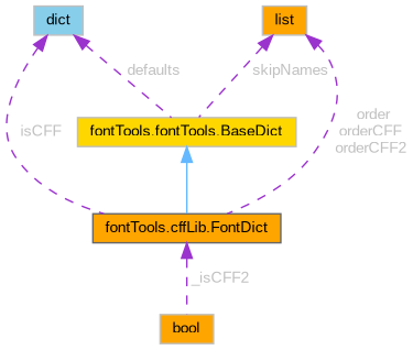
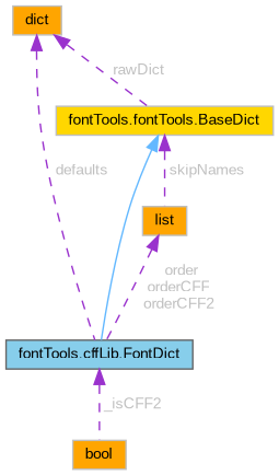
  digraph {
    fontname="Liberation Sans"
    node [color=grey75 fillcolor=skyblue fontname="Liberation Sans" fontsize=10 shape=box style=filled]
    edge [color=darkorchid3 dir=back fontcolor=grey fontname="Liberation Sans" fontsize=10 labelfontname=Helvetica labelfontsize=10 style=dashed]
-   n1 [color=gray40 fillcolor=orange fontcolor=black height=0.2 label="fontTools.cffLib.FontDict" width=0.4]
+   n1 [color=gray40 fontcolor=black height=0.2 label="fontTools.cffLib.FontDict" width=0.4]
    n2 [fillcolor=orange height=0.2 label=bool width=0.4]
    n3 [fillcolor=gold height=0.2 label="fontTools.fontTools.BaseDict" width=0.4]
-   n4 [height=0.2 label=dict width=0.4]
+   n4 [fillcolor=orange height=0.2 label=dict width=0.4]
    n5 [fillcolor=orange height=0.2 label=list width=0.4]
    n1 -> n2 [label=" _isCFF2"]
    n3 -> n1 [color=steelblue1 style=solid fontcolor=""]
-   n4 -> n1 [label=" isCFF"]
-   n4 -> n3 [label=" defaults"]
+   n4 -> n1 [label=" defaults"]
+   n4 -> n3 [label=" rawDict"]
    n5 -> n1 [label=" order\norderCFF\norderCFF2"]
-   n5 -> n3 [label=" skipNames"]
+   n3 -> n5 [label=" skipNames"]
  }
